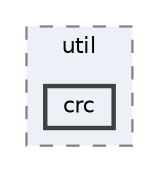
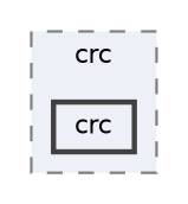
  digraph {
    compound=true
    n1 [color=grey25 fillcolor="#edf0f7" fontname=Helvetica fontsize=10 height=0.2 label=crc shape=box style="filled,bold" width=0.4]
    subgraph cluster_1 {
      bgcolor="#edf0f7"
      fontname=Helvetica
      fontsize=10
-     label=util
+     label=crc
      pencolor=grey50
      style="filled,dashed"
      n1
    }
  }
